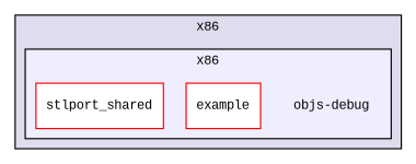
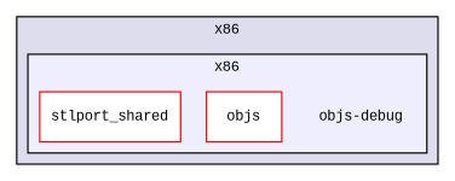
  digraph {
    compound=true
    fontname="Liberation Mono"
    node [fontname="Liberation Mono" fontsize=10 shape=box color=red fillcolor=white style=filled]
    n1 [label="objs-debug" shape=plaintext color="" fillcolor="" style=""]
-   n2 [label=example]
+   n2 [label=objs]
    n3 [label=stlport_shared]
    subgraph cluster_1 {
      bgcolor="#ddddee"
      fontsize=10
      label=x86
      pencolor=black
      subgraph cluster_2 {
        bgcolor="#eeeeff"
        fontsize=10
        pencolor=black
        n1
        n2
        n3
      }
    }
  }
